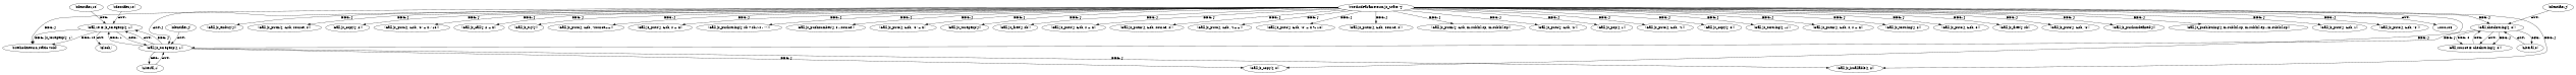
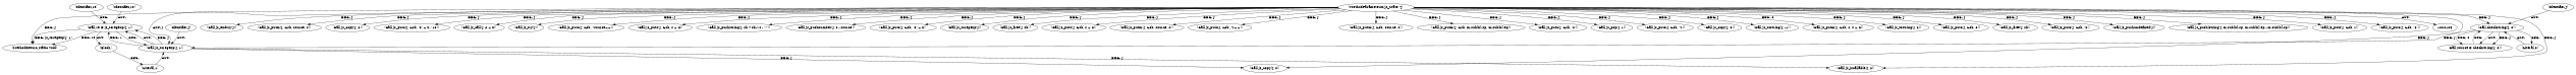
  digraph {
    n1 [label="(Call,re = js_toregexp(J, 1))"]
    n2 [label="(Call,js_toregexp(J, 1))"]
    n3 [label="(MethodReturn,static void)"]
    n4 [label="(Block,)"]
    n5 [label="(Call,js_copy(J, 0))"]
    n6 [label="(Literal,1)"]
    n7 [label="(Call,js_iscallable(J, 2))"]
    n8 [label="(Call,checkstring(J, 0))"]
    n9 [label="(Literal,0)"]
    n10 [label="(Call,source = checkstring(J, 0))"]
    n11 [label="(MethodParameterIn,js_State *J)"]
    n12 [label="(Call,js_endtry(J))"]
    n13 [label="(Call,js_putm(J, &sb, source, s))"]
    n14 [label="(Call,js_copy(J, 2))"]
    n15 [label="(Call,js_putc(J, &sb, '0' + x / 10))"]
    n16 [label="(Call,js_call(J, 2 + x))"]
    n17 [label="(Call,js_try(J))"]
    n18 [label="(Call,js_putc(J, &sb, *source++))"]
    n19 [label="(Call,js_puts(J, &sb, s + n))"]
    n20 [label="(Call,js_pushstring(J, sb ? sb->s : \"\"))"]
    n21 [label="(Call,js_pushnumber(J, s - source))"]
    n22 [label="(Call,js_putc(J, &sb, '0' + x))"]
    n23 [label="(Call,js_toregexp(J))"]
    n24 [label="(Call,js_free(J, sb))"]
    n25 [label="(Call,js_puts(J, &sb, s + n))"]
    n26 [label="(Call,js_putm(J, &sb, source, s))"]
    n27 [label="(Call,js_putc(J, &sb, *r++))"]
-   n28 [label="(Call,js_putc(J, &sb, '0' + x % 10))"]
    n29 [label="(Call,js_putm(J, &sb, source, s))"]
    n30 [label="(Call,js_putm(J, &sb, m.sub[x].sp, m.sub[x].ep))"]
    n31 [label="(Call,js_putc(J, &sb, '$'))"]
    n32 [label="(Call,js_pop(J, 1))"]
    n33 [label="(Call,js_putc(J, &sb, *r))"]
    n34 [label="(Call,js_copy(J, 0))"]
    n35 [label="(Call,js_tostring(J, -1))"]
    n36 [label="(Call,js_putm(J, &sb, s, s + n))"]
    n37 [label="(Call,js_tostring(J, 2))"]
    n38 [label="(Call,js_putc(J, &sb, 0))"]
    n39 [label="(Call,js_free(J, sb))"]
    n40 [label="(Call,js_putc(J, &sb, '$'))"]
    n41 [label="(Call,js_pushundefined(J))"]
    n42 [label="(Call,js_pushlstring(J, m.sub[x].sp, m.sub[x].ep - m.sub[x].sp))"]
    n43 [label="(Call,js_puts(J, &sb, r))"]
    n44 [label="(Call,js_putc(J, &sb, '$'))"]
    1000105
    n46 [label="(Identifier,J)"]
    n47 [label="(Identifier,J)"]
    n48 [label="(Identifier,re)"]
    n49 [label="(Identifier,re)"]
    n1 -> n2 [label="CFG: "]
    n1 -> n3 [label="DDG: js_toregexp(J, 1)"]
    n1 -> n3 [label="DDG: re"]
    n1 -> n4 [label="AST: "]
    n2 -> n1 [label="AST: "]
    n2 -> n1 [label="DDG: J"]
    n2 -> n1 [label="DDG: 1"]
    n2 -> n5 [label="DDG: J"]
-   n2 -> n6 [label="CFG: "]
+   n4 -> n6 [label="CFG: "]
    n2 -> n7 [label="DDG: J"]
    n6 -> n2 [label="AST: "]
    n8 -> n2 [label="DDG: J"]
    n8 -> n9 [label="CFG: "]
    n8 -> n10 [label="AST: "]
    n8 -> n10 [label="DDG: J"]
    n8 -> n10 [label="DDG: 0"]
    n9 -> n8 [label="AST: "]
    n10 -> n8 [label="CFG: "]
    n11 -> n2 [label="AST: J"]
    n11 -> n3 [label="DDG: J"]
    n11 -> n5 [label="DDG: J"]
    n11 -> n7 [label="DDG: J"]
    n11 -> n8 [label="DDG: J"]
    n11 -> n12 [label="DDG: J"]
    n11 -> n13 [label="DDG: J"]
    n11 -> n14 [label="DDG: J"]
    n11 -> n15 [label="DDG: J"]
    n11 -> n16 [label="DDG: J"]
    n11 -> n17 [label="DDG: J"]
    n11 -> n18 [label="DDG: J"]
    n11 -> n19 [label="DDG: J"]
    n11 -> n20 [label="DDG: J"]
    n11 -> n21 [label="DDG: J"]
    n11 -> n22 [label="DDG: J"]
    n11 -> n23 [label="DDG: J"]
    n11 -> n24 [label="DDG: J"]
    n11 -> n25 [label="DDG: J"]
    n11 -> n26 [label="DDG: J"]
    n11 -> n27 [label="DDG: J"]
-   n11 -> n28 [label="DDG: J"]
    n11 -> n29 [label="DDG: J"]
    n11 -> n30 [label="DDG: J"]
    n11 -> n31 [label="DDG: J"]
    n11 -> n32 [label="DDG: J"]
    n11 -> n33 [label="DDG: J"]
    n11 -> n34 [label="DDG: J"]
    n11 -> n35 [label="DDG: J"]
-   n11 -> n36 [label="DDG: J"]
+   n11 -> n36 [label="DDG: 0"]
    n11 -> n37 [label="DDG: J"]
    n11 -> n38 [label="DDG: J"]
    n11 -> n39 [label="DDG: J"]
    n11 -> n40 [label="DDG: J"]
    n11 -> n41 [label="DDG: J"]
    n11 -> n42 [label="DDG: J"]
    n11 -> n43 [label="DDG: J"]
    n11 -> n44 [label="DDG: J"]
    n11 -> 1000105 [label="AST: "]
    n46 -> n2 [label="AST: "]
    n47 -> n8 [label="AST: "]
    n48 -> n1 [label="CFG: "]
    n49 -> n1 [label="AST: "]
  }
